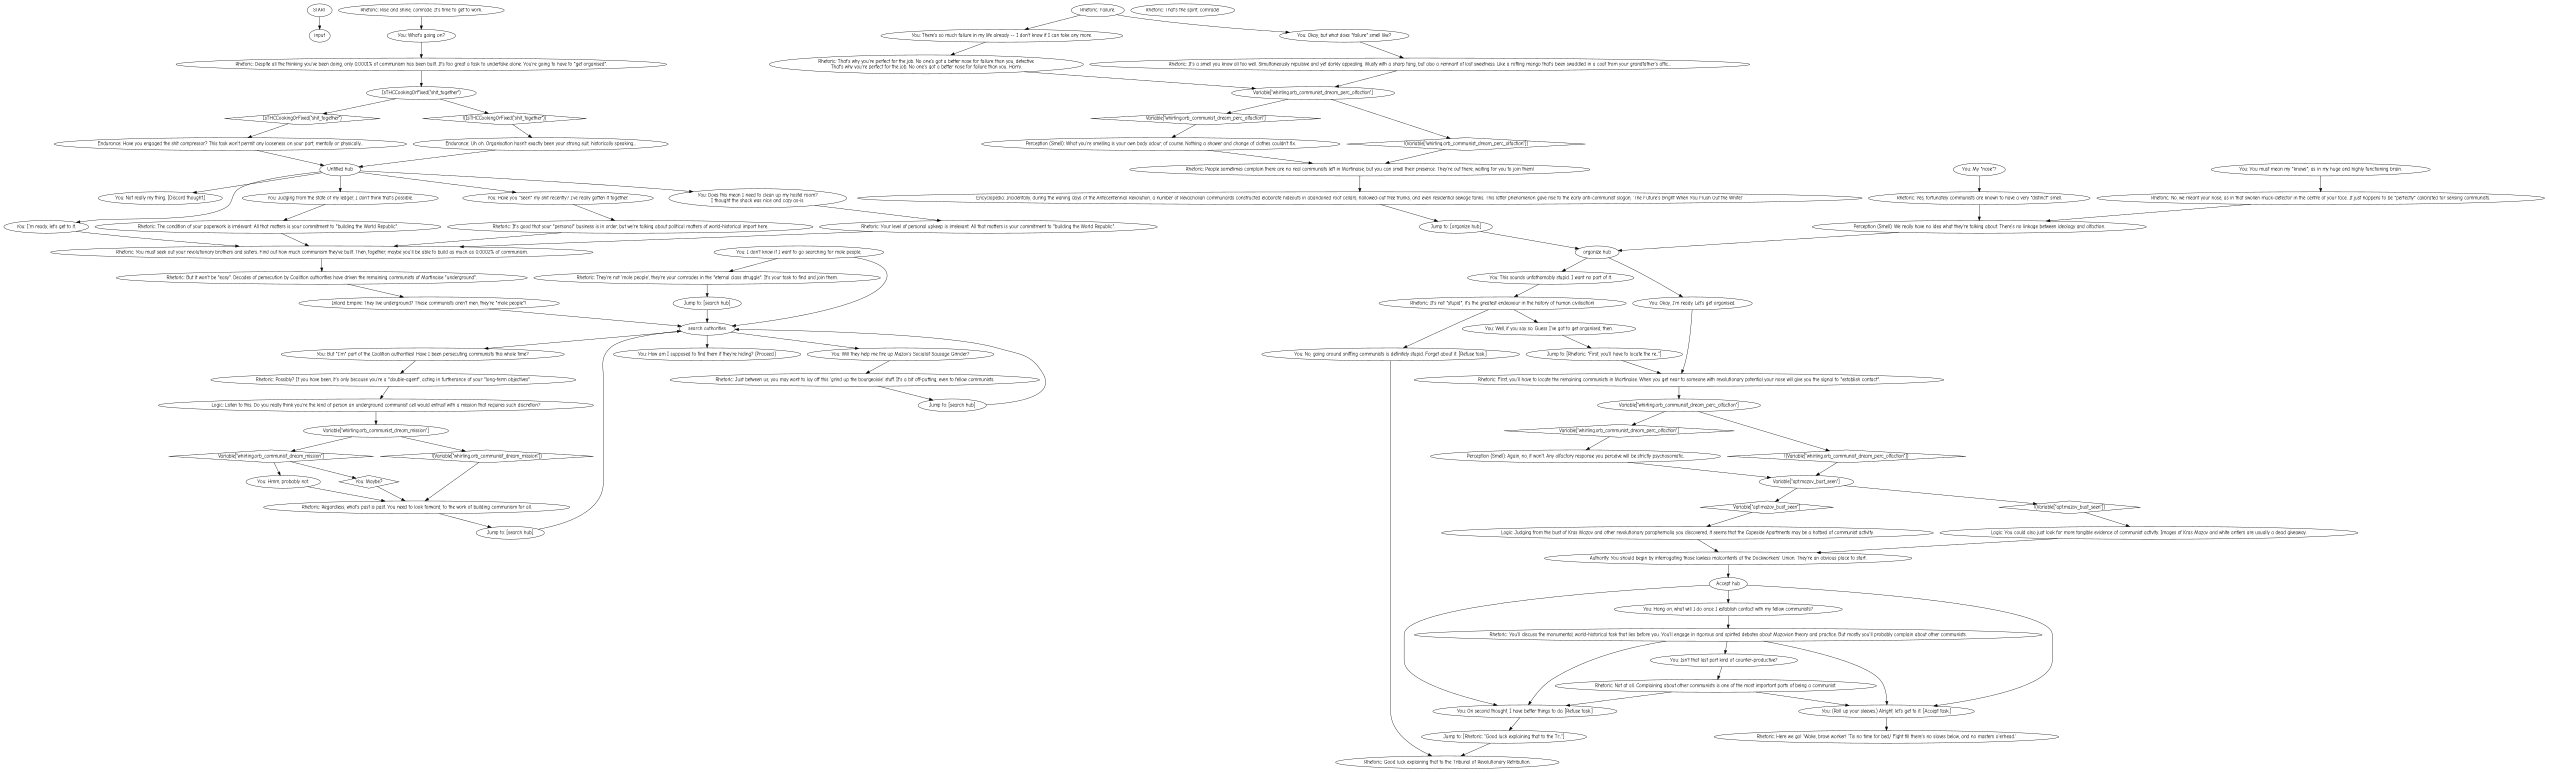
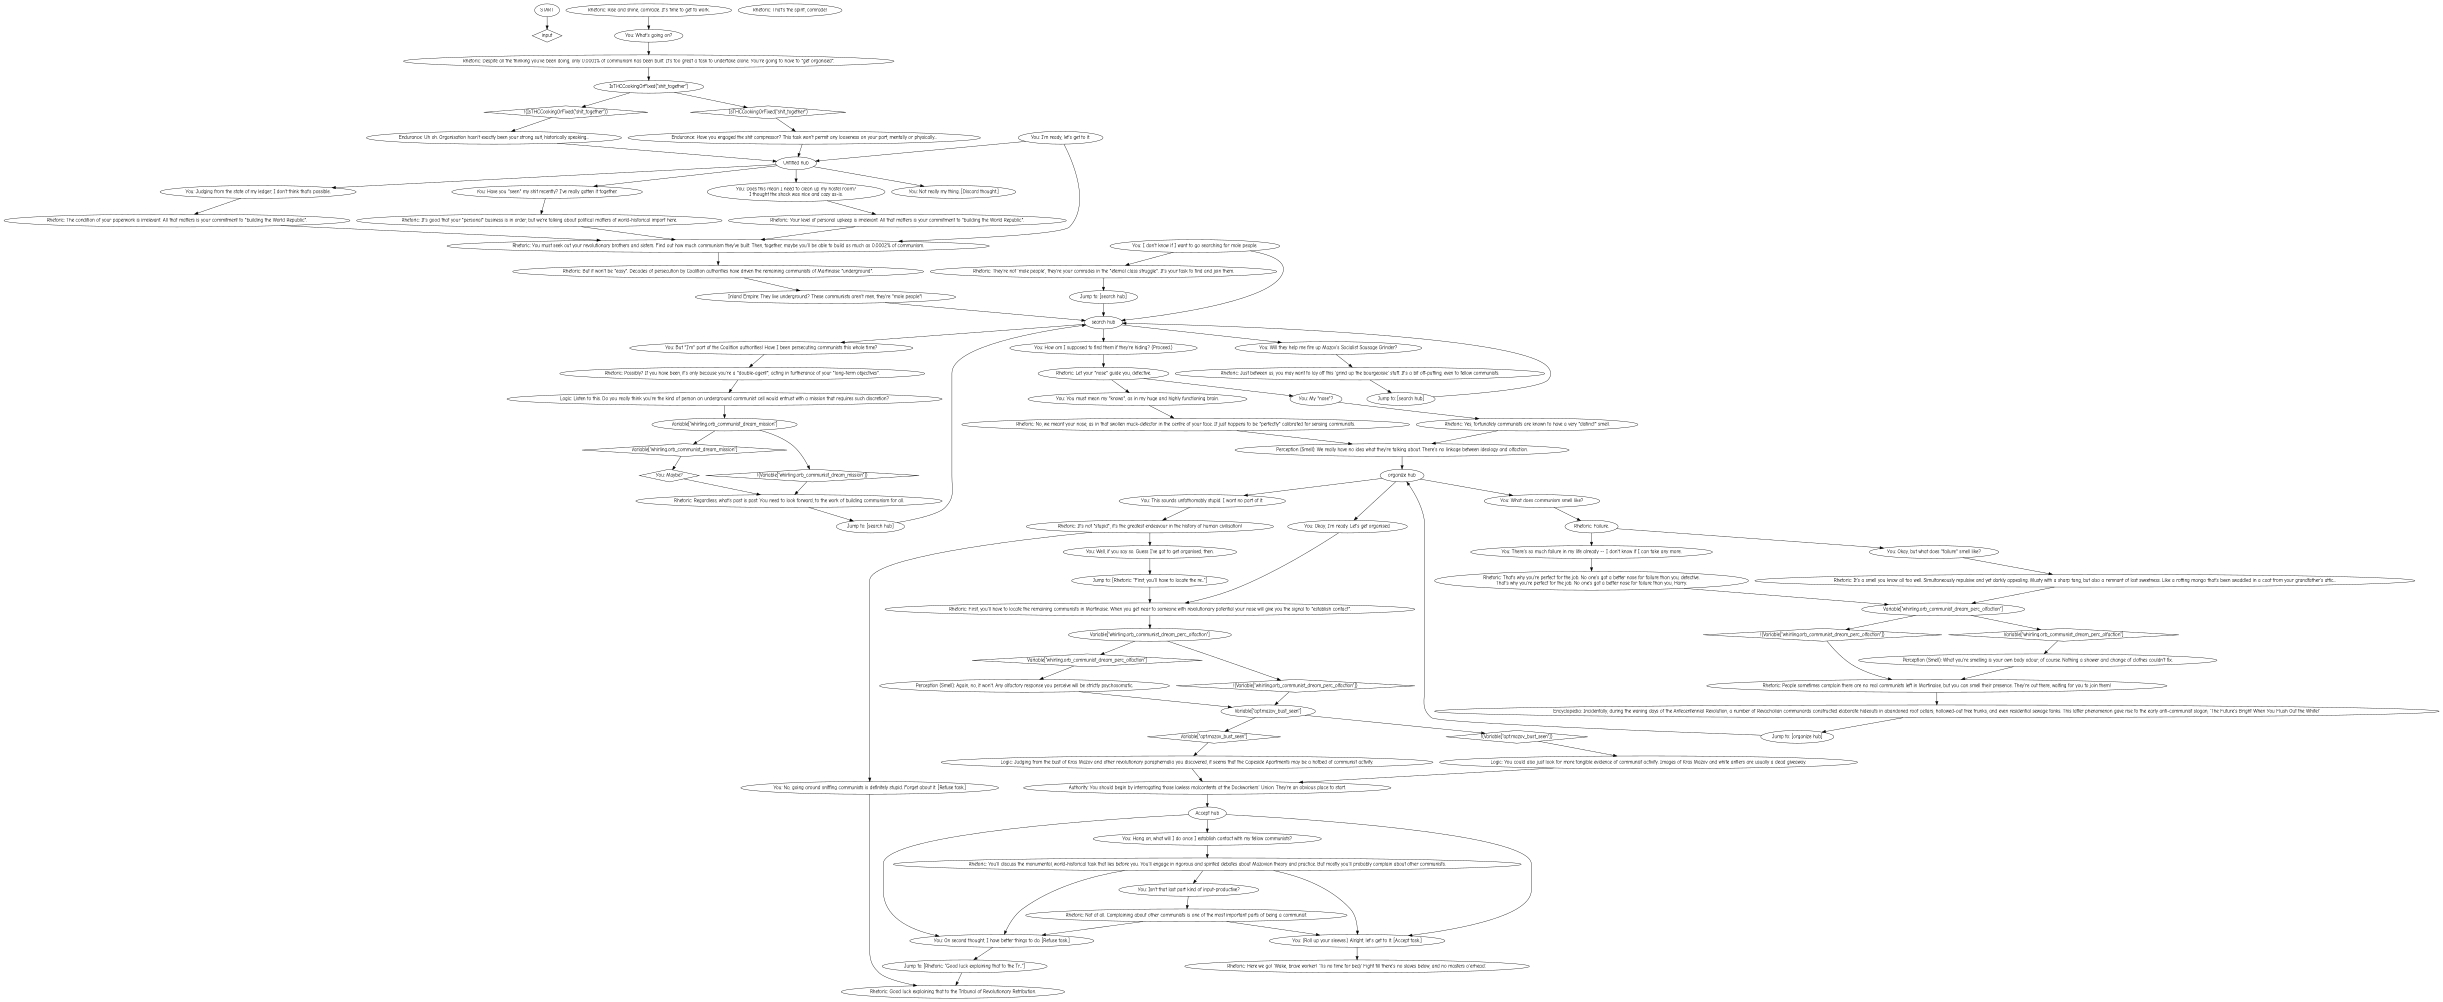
  digraph {
    fontname="Comic Neue"
    node [fontname="Comic Neue"]
    edge [fontname="Comic Neue"]
    n1 [label=START]
-   n2 [label=input]
+   n2 [label=input shape=diamond]
    n3 [label="Rhetoric: Rise and shine, comrade. It's time to get to work."]
    n4 [label="You: What's going on?"]
    n5 [label="Rhetoric: Good luck explaining that to the Tribunal of Revolutionary Retribution."]
    n6 [label="You: Not really my thing. [Discard thought.]"]
    n7 [label="Rhetoric: The condition of your paperwork is irrelevant. All that matters is your commitment to *building the World Republic*."]
    n8 [label="Rhetoric: You must seek out your revolutionary brothers and sisters. Find out how much communism they've built. Then, together, maybe you'll be able to build as much as 0.0002% of communism."]
    n9 [label="Rhetoric: But it won't be *easy*. Decades of persecution by Coalition authorities have driven the remaining communists of Martinaise *underground*."]
    n10 [label="Rhetoric: Your level of personal upkeep is irrelevant. All that matters is your commitment to *building the World Republic*."]
    n11 [label="Inland Empire: They live underground? These communists aren't men, they're *mole people*!"]
-   n12 [label="search authorities"]
+   n12 [label="search hub"]
    n13 [label="You: But *I'm* part of the Coalition authorities! Have I been persecuting communists this whole time?"]
    n14 [label="You: Will they help me fire up Mazov's Socialist Sausage Grinder?"]
    n15 [label="You: How am I supposed to find them if they're hiding? (Proceed.)"]
    n16 [label="Jump to: [search hub]"]
    n17 [label="Rhetoric: It's a smell you know all too well. Simultaneously repulsive and yet darkly appealing. Musty with a sharp tang, but also a remnant of lost sweetness. Like a rotting mango that's been swaddled in a coat from your grandfather's attic..."]
    n18 [label="Variable[\"whirling.orb_communist_dream_perc_olfaction\"]"]
    n19 [label="Variable[\"whirling.orb_communist_dream_perc_olfaction\"]" shape=diamond]
    n20 [label="!(Variable[\"whirling.orb_communist_dream_perc_olfaction\"])" shape=diamond]
    n21 [label="Authority: You should begin by interrogating those lawless malcontents at the Dockworkers' Union. They're an obvious place to start."]
    n22 [label="Accept hub"]
    n23 [label="You: On second thought, I have better things to do. [Refuse task.]"]
    n24 [label="You: Hang on, what will I do once I establish contact with my fellow communists?"]
    n25 [label="You: (Roll up your sleeves.) Alright, let's get to it. [Accept task.]"]
    n26 [label="You: I don't know if I want to go searching for mole people."]
    n27 [label="Rhetoric: They're not 'mole people', they're your comrades in the *eternal class struggle*. It's your task to find and join them."]
    n28 [label="Rhetoric: Failure."]
    n29 [label="You: There's so much failure in my life already -- I don't know if I can take any more."]
    n30 [label="You: Okay, but what does *failure* smell like?"]
    n31 [label="Rhetoric: That's why you're perfect for the job. No one's got a better nose for failure than you, detective.\nThat's why you're perfect for the job. No one's got a better nose for failure than you, Harry."]
    n32 [label="Variable[\"whirling.orb_communist_dream_perc_olfaction\"]"]
    n33 [label="Variable[\"whirling.orb_communist_dream_perc_olfaction\"]" shape=diamond]
    n34 [label="!(Variable[\"whirling.orb_communist_dream_perc_olfaction\"])" shape=diamond]
    n35 [label="Perception (Smell): Again, no, it won't. Any olfactory response you perceive will be strictly psychosomatic."]
    n36 [label="Variable[\"apt.mazov_bust_seen\"]"]
    n37 [label="Variable[\"apt.mazov_bust_seen\"]" shape=diamond]
    n38 [label="!(Variable[\"apt.mazov_bust_seen\"])" shape=diamond]
    n39 [label="Jump to: [Rhetoric: \"Good luck explaining that to the Tr...\"]"]
-   n40 [label="You: Isn't that last part kind of counter-productive?"]
+   n40 [label="You: Isn't that last part kind of input-productive?"]
    n41 [label="Rhetoric: Not at all. Complaining about other communists is one of the most important parts of being a communist."]
    n42 [label="Rhetoric: Despite all the thinking you've been doing, only 0.0001% of communism has been built. It's too great a task to undertake alone. You're going to have to *get organised*."]
    n43 [label="You: I'm ready, let's get to it."]
    n44 [label="Rhetoric: Possibly? If you have been, it's only because you're a *double-agent*, acting in furtherance of your *long-term objectives*."]
    n45 [label="Logic: Listen to this. Do you really think you're the kind of person an underground communist cell would entrust with a mission that requires such discretion?"]
    n46 [label="Variable[\"whirling.orb_communist_dream_mission\"]"]
    n47 [label="Jump to: [search hub]"]
    n48 [label="Encyclopedia: Incidentally, during the waning days of the Antecentennial Revolution, a number of Revacholian communards constructed elaborate hideouts in abandoned root cellars, hollowed-out tree trunks, and even residential sewage tanks. This latter phenomenon gave rise to the early anti-communist slogan, 'The Future's Bright When You Flush Out the White!'"]
    n49 [label="Jump to: [organize hub]"]
    n50 [label="organize hub"]
    n51 [label="Rhetoric: First, you'll have to locate the remaining communists in Martinaise. When you get near to someone with revolutionary potential your nose will give you the signal to *establish contact*."]
    n52 [label="Rhetoric: People sometimes complain there are no real communists left in Martinaise, but you can smell their presence. They're out there, waiting for you to join them!"]
    n53 [label="IsTHCCookingOrFixed(\"shit_together\")"]
    n54 [label="You: Judging from the state of my ledger, I don't think that’s possible."]
    n55 [label="You: You must mean my *knows*, as in my huge and highly functioning brain."]
    n56 [label="Rhetoric: No, we meant your nose, as in that swollen muck-detector in the centre of your face. It just happens to be *perfectly* calibrated for sensing communists."]
    n57 [label="Perception (Smell): We really have no idea what they're talking about. There's no linkage between ideology and olfaction."]
+   n58 [label="You: What does communism smell like?"]
    n59 [label="You: This sounds unfathomably stupid. I want no part of it."]
    n60 [label="You: Okay, I'm ready. Let's get organised."]
    n61 [label="Rhetoric: You'll discuss the monumental, world-historical task that lies before you. You'll engage in rigorous and spirited debates about Mazovian theory and practice. But mostly you'll probably complain about other communists."]
    n62 [label="Endurance: Uh oh. Organisation hasn't exactly been your strong suit, historically speaking..."]
    n63 [label="Untitled hub"]
    n64 [label="You: Have you *seen* my shit recently? I've really gotten it together."]
    n65 [label="You: Does this mean I need to clean up my hostel room?\nI thought the shack was nice and cozy as-is."]
    n66 [label="Rhetoric: Yes, fortunately communists are known to have a very *distinct* smell."]
-   n67 [label="You: Hmm, probably not."]
    n68 [label="Rhetoric: Regardless, what's past is past. You need to look forward, to the work of building communism for all."]
    n69 [label="Rhetoric: It's not *stupid*, it's the greatest endeavour in the history of human civilisation!"]
    n70 [label="You: Well, if you say so. Guess I've got to get organised, then."]
    n71 [label="You: No, going around sniffing communists is definitely stupid. Forget about it. [Refuse task.]"]
    n72 [label="Jump to: [Rhetoric: \"First, you'll have to locate the re...\"]"]
    n73 [label="Rhetoric: Just between us, you may want to lay off this 'grind up the bourgeoisie' stuff. It's a bit off-putting, even to fellow communists."]
    n74 [label="Jump to: [search hub]"]
    n75 [label="Rhetoric: It's good that your *personal* business is in order, but we're talking about political matters of world-historical import here."]
    n76 [label="Rhetoric: Here we go! 'Wake, brave worker! 'Tis no time for bed/ Fight till there's no slaves below, and no masters o'erhead.'"]
+   n77 [label="Rhetoric: Let your *nose* guide you, detective."]
    n78 [label="Logic: Judging from the bust of Kras Mazov and other revolutionary paraphernalia you discovered, it seems that the Capeside Apartments may be a hotbed of communist activity."]
    n79 [label="You: My *nose*?"]
    n80 [label="Endurance: Have you engaged the shit compressor? This task won't permit any looseness on your part, mentally or physically..."]
    n81 [label="Perception (Smell): What you're smelling is your own body odour, of course. Nothing a shower and change of clothes couldn't fix."]
    n82 [label="Variable[\"whirling.orb_communist_dream_mission\"]" shape=diamond]
    n83 [label="!(Variable[\"whirling.orb_communist_dream_mission\"])" shape=diamond]
    n84 [label="You: Maybe?" shape=diamond]
    n85 [label="IsTHCCookingOrFixed(\"shit_together\")" shape=diamond]
    n86 [label="!(IsTHCCookingOrFixed(\"shit_together\"))" shape=diamond]
    n87 [label="Logic: You could also just look for more tangible evidence of communist activity. Images of Kras Mazov and white antlers are usually a dead giveaway."]
    n88 [label="Rhetoric: That's the spirit, comrade!"]
    n1 -> n2
    n3 -> n4
    n4 -> n42
    n7 -> n8
    n8 -> n9
    n9 -> n11
    n10 -> n8
    n11 -> n12
    n12 -> n13
    n12 -> n14
    n12 -> n15
    n13 -> n44
    n14 -> n73
+   n15 -> n77
    n16 -> n12
    n17 -> n18
    n18 -> n19
    n18 -> n20
    n19 -> n81
    n20 -> n52
    n21 -> n22
    n22 -> n23
    n22 -> n24
    n22 -> n25
    n23 -> n39
    n24 -> n61
    n25 -> n76
    n26 -> n12
    n26 -> n27
    n27 -> n16
    n28 -> n29
    n28 -> n30
    n29 -> n31
    n30 -> n17
    n31 -> n18
    n32 -> n33
    n32 -> n34
    n33 -> n35
    n34 -> n36
    n35 -> n36
    n36 -> n37
    n36 -> n38
    n37 -> n78
    n38 -> n87
    n39 -> n5
    n40 -> n41
    n41 -> n23
    n41 -> n25
    n42 -> n53
    n43 -> n8
    n44 -> n45
    n45 -> n46
    n46 -> n82
    n46 -> n83
    n47 -> n12
    n48 -> n49
    n49 -> n50
+   n50 -> n58
    n50 -> n59
    n50 -> n60
    n51 -> n32
    n52 -> n48
    n53 -> n85
    n53 -> n86
    n54 -> n7
    n55 -> n56
    n56 -> n57
    n57 -> n50
+   n58 -> n28
    n59 -> n69
    n60 -> n51
    n61 -> n23
    n61 -> n25
    n61 -> n40
    n62 -> n63
    n63 -> n6
-   n63 -> n43
+   n43 -> n63
    n63 -> n54
    n63 -> n64
    n63 -> n65
    n64 -> n75
    n65 -> n10
    n66 -> n57
-   n67 -> n68
    n68 -> n47
    n69 -> n70
    n69 -> n71
    n70 -> n72
    n71 -> n5
    n72 -> n51
    n73 -> n74
    n74 -> n12
    n75 -> n8
+   n77 -> n55
+   n77 -> n79
    n78 -> n21
    n79 -> n66
    n80 -> n63
    n81 -> n52
-   n82 -> n67
    n82 -> n84
    n83 -> n68
    n84 -> n68
    n85 -> n80
    n86 -> n62
    n87 -> n21
  }
